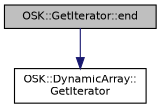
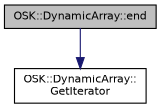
  digraph {
    rankdir=TB
    node [color=black fontname=Helvetica fontsize=10 shape=record style=filled]
-   n1 [fillcolor=grey75 fontcolor=black height=0.2 label="OSK::GetIterator::end" width=0.4]
+   n1 [fillcolor=grey75 fontcolor=black height=0.2 label="OSK::DynamicArray::end" width=0.4]
    n2 [fillcolor=white height=0.2 label="OSK::DynamicArray::\lGetIterator" width=0.4]
    n1 -> n2 [color=midnightblue fontname=Helvetica fontsize=10 labelfontname=Helvetica labelfontsize=10 style=solid]
  }
